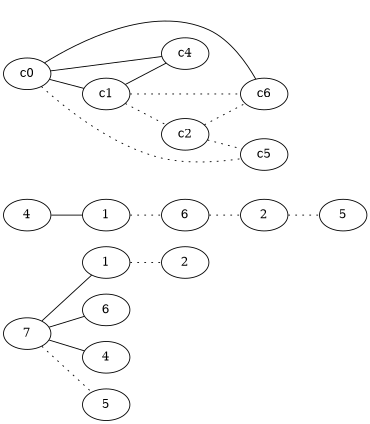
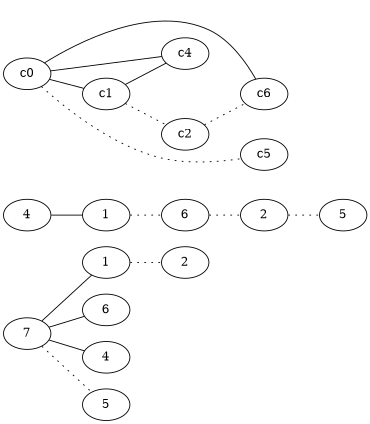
  graph {
    rankdir=LR
    edge [style=dotted]
    n1 [label=7]
    n2 [label=1]
    n3 [label=6]
    n4 [label=4]
    n5 [label=5]
    n6 [label=2]
    n7 [label=4]
    n8 [label=1]
    n9 [label=6]
    n10 [label=2]
    n11 [label=5]
    c0
    c1
    c4
    c5
    c6
    c2
    n1 -- n2 [style=""]
    n1 -- n3 [style=""]
    n1 -- n4 [style=""]
    n1 -- n5
    n2 -- n6
    n7 -- n8 [style=""]
    n8 -- n9
    n9 -- n10
    n10 -- n11
    c0 -- c1 [style=""]
    c0 -- c4 [style=""]
    c0 -- c5
    c0 -- c6 [style=""]
    c1 -- c4 [style=""]
-   c1 -- c6
    c1 -- c2
-   c2 -- c5
    c2 -- c6
  }
